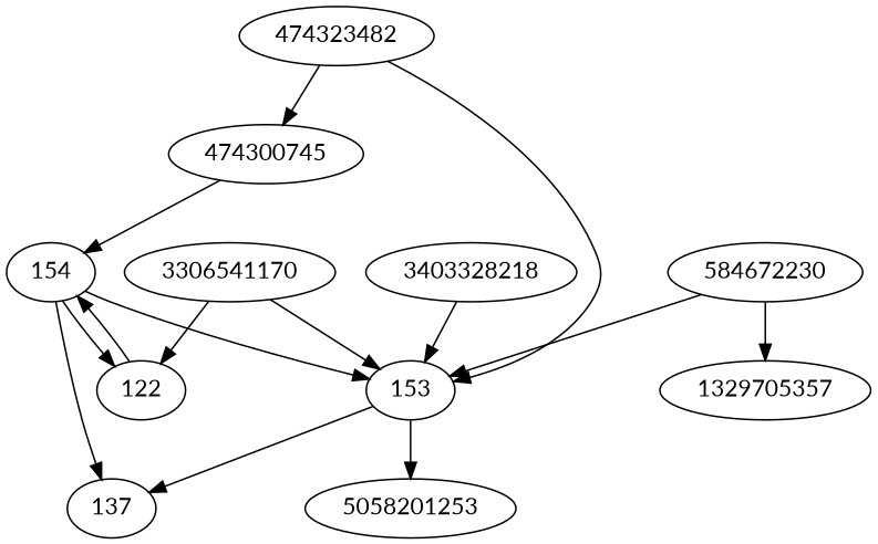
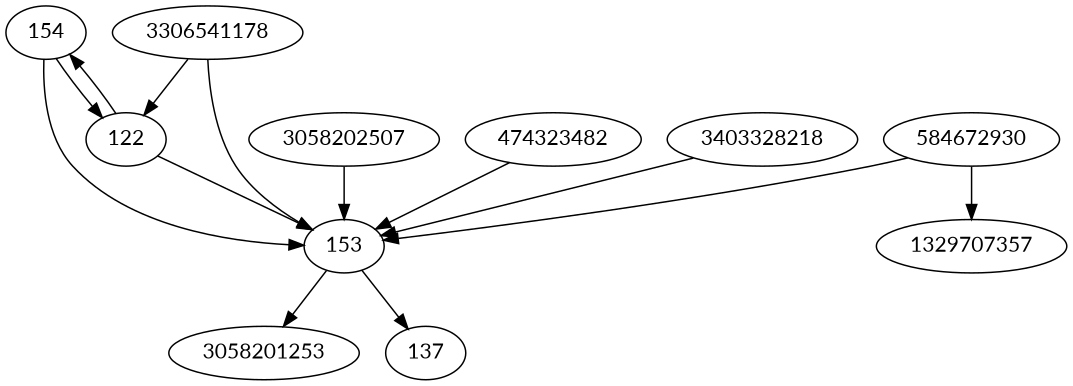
  strict digraph {
    fontname=Lato
    node [fontname=Lato]
    edge [fontname=Lato]
-   584672930 [label=584672230]
+   584672930
    153
-   1329707357 [label=1329705357]
-   3058201253 [label=5058201253]
+   1329707357
+   3058201253
    n5 [label=137]
-   474300745
    154
    n8 [label=122]
+   3058202507
    474323482
    3403328218
-   3306541178 [label=3306541170]
+   3306541178
    584672930 -> 153
    584672930 -> 1329707357
    153 -> 3058201253
    153 -> n5
-   474300745 -> 154
    154 -> 153
-   154 -> n5
    154 -> n8
+   n8 -> 153
    n8 -> 154
+   3058202507 -> 153
    474323482 -> 153
-   474323482 -> 474300745
    3403328218 -> 153
    3306541178 -> 153
    3306541178 -> n8
  }
